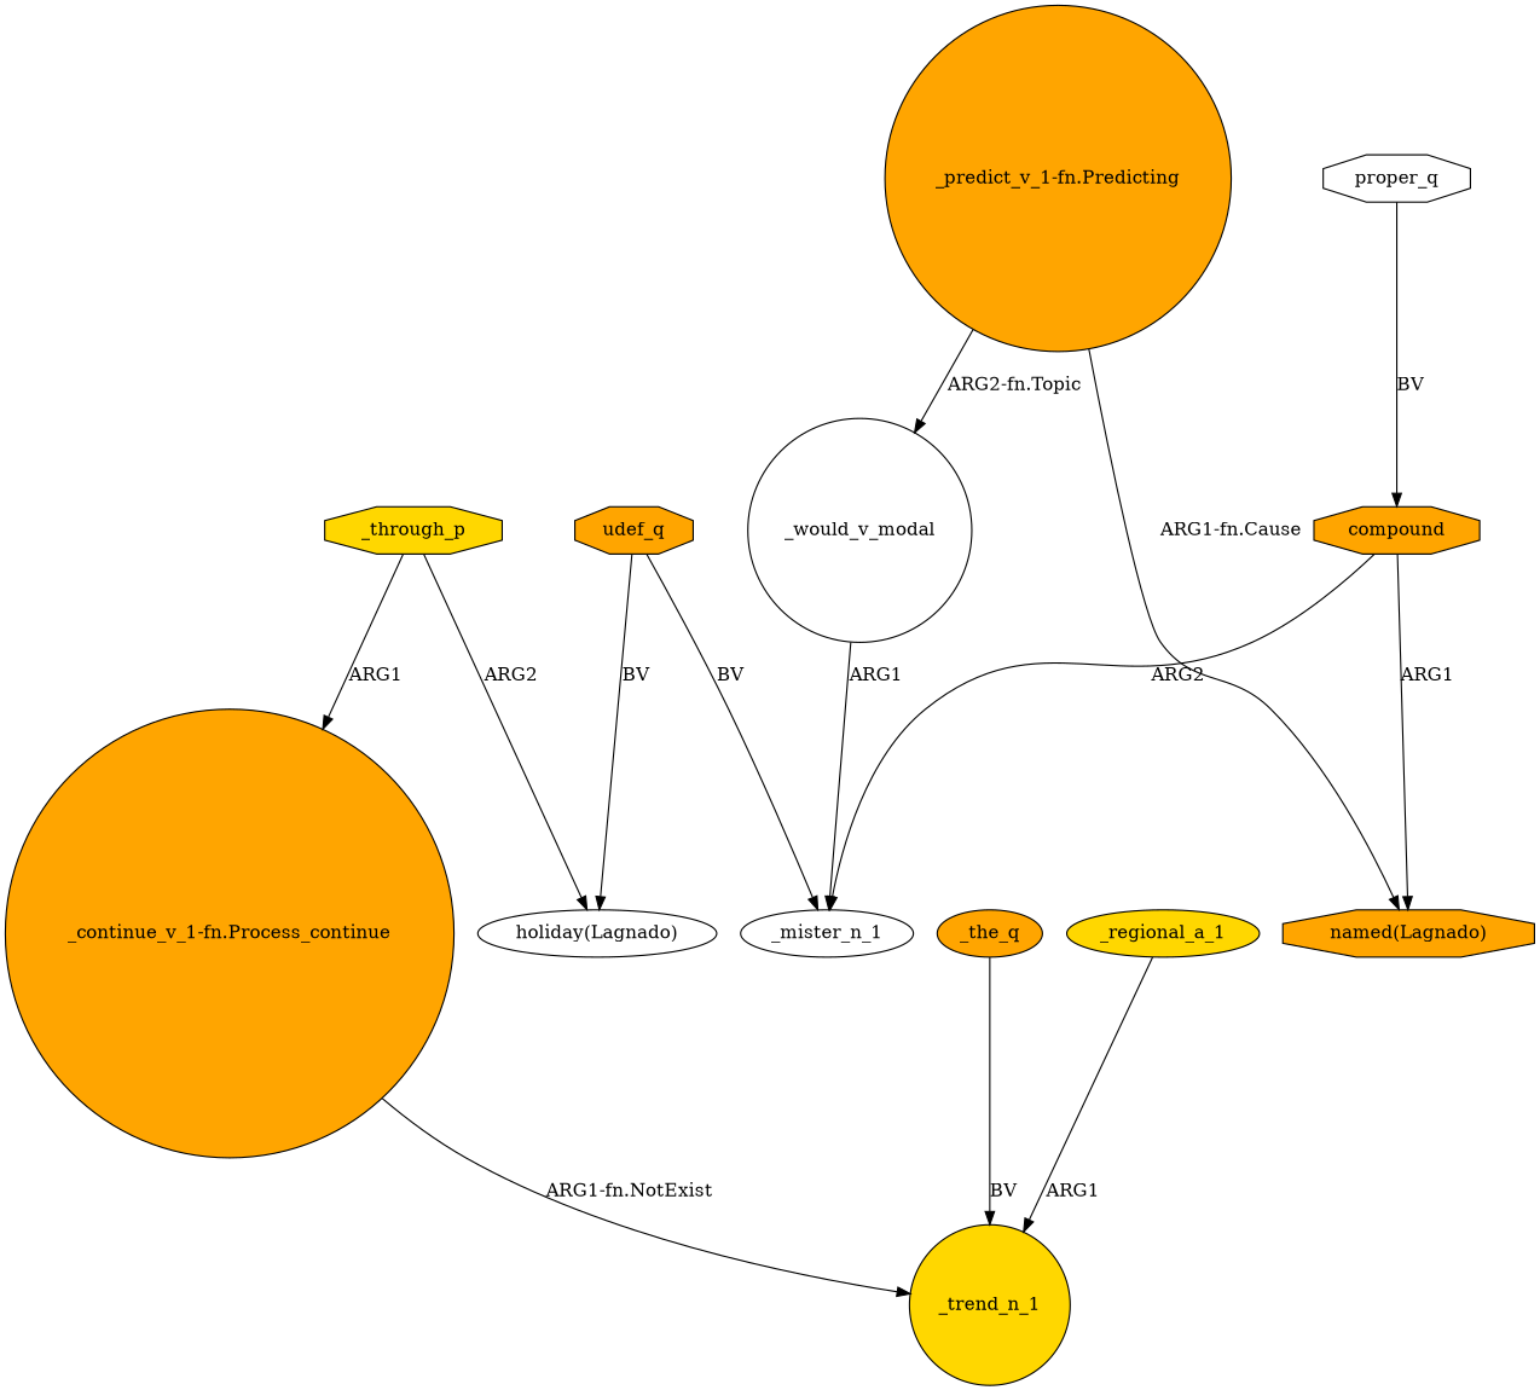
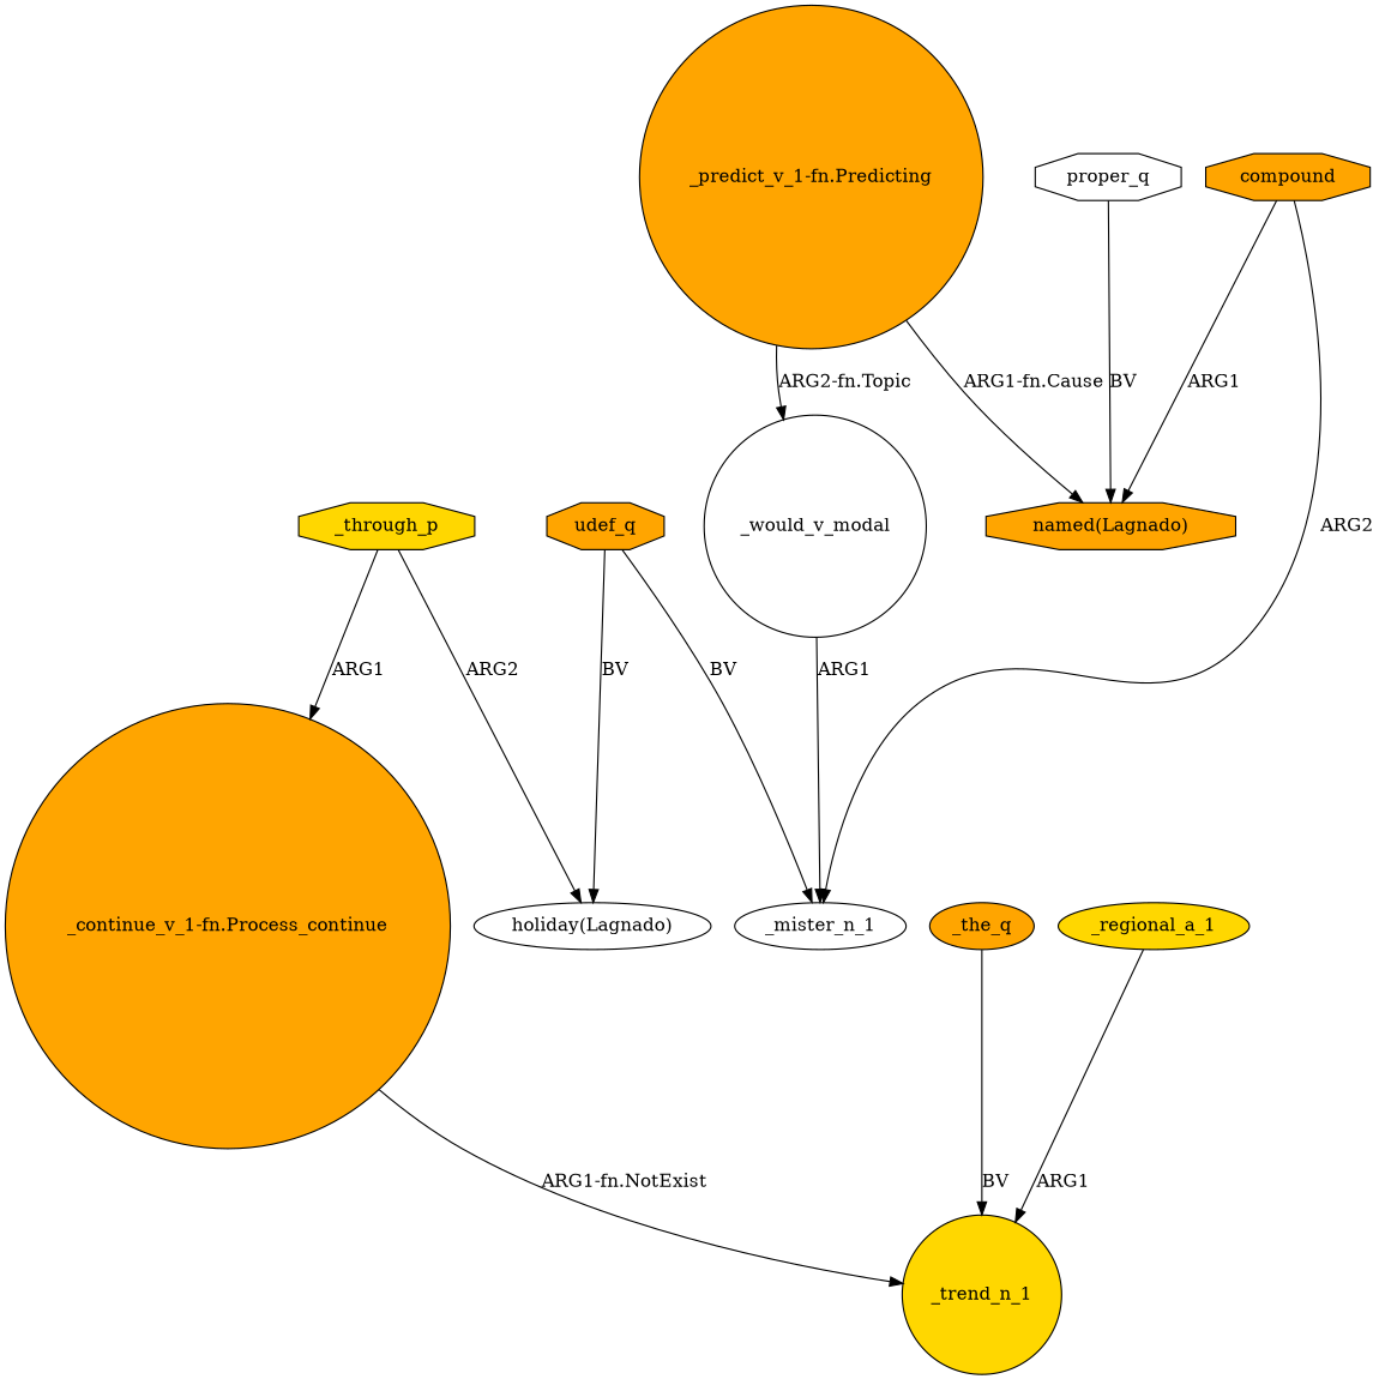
  digraph {
    node [fillcolor=orange shape=octagon style=filled]
    _mister_n_1 [fillcolor=white shape=ellipse]
    udef_q
    n3 [fillcolor=white label="holiday(Lagnado)" shape=ellipse]
    "_predict_v_1-fn.Predicting" [shape=circle]
    "named(Lagnado)"
    _would_v_modal [fillcolor=white shape=circle]
    _the_q [shape=ellipse]
    _trend_n_1 [fillcolor=gold shape=circle]
    _regional_a_1 [fillcolor=gold shape=ellipse]
    "_continue_v_1-fn.Process_continue" [shape=circle]
    proper_q [fillcolor=white]
    _through_p [fillcolor=gold]
    compound
    udef_q -> _mister_n_1 [label=BV]
    udef_q -> n3 [label=BV]
    "_predict_v_1-fn.Predicting" -> "named(Lagnado)" [label="ARG1-fn.Cause"]
    "_predict_v_1-fn.Predicting" -> _would_v_modal [label="ARG2-fn.Topic"]
    _would_v_modal -> _mister_n_1 [label=ARG1]
    _the_q -> _trend_n_1 [label=BV]
    _regional_a_1 -> _trend_n_1 [label=ARG1]
    "_continue_v_1-fn.Process_continue" -> _trend_n_1 [label="ARG1-fn.NotExist"]
-   proper_q -> compound [label=BV]
+   proper_q -> "named(Lagnado)" [label=BV]
    _through_p -> n3 [label=ARG2]
    _through_p -> "_continue_v_1-fn.Process_continue" [label=ARG1]
    compound -> _mister_n_1 [label=ARG2]
    compound -> "named(Lagnado)" [label=ARG1]
  }
